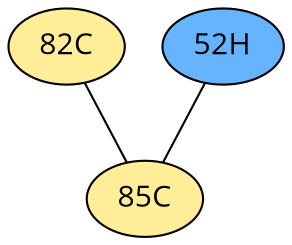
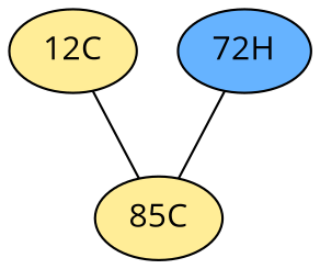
  graph {
    fontname="Open Sans"
    node [fillcolor="#FFED97" fontname="Open Sans" style=radial]
    edge [fontname="Open Sans" penwidth=1]
-   "82C"
+   "82C" [label="12C"]
    "85C"
-   "52H" [fillcolor="#66B3FF"]
+   "52H" [fillcolor="#66B3FF" label="72H"]
    "82C" -- "85C"
    "52H" -- "85C"
  }
